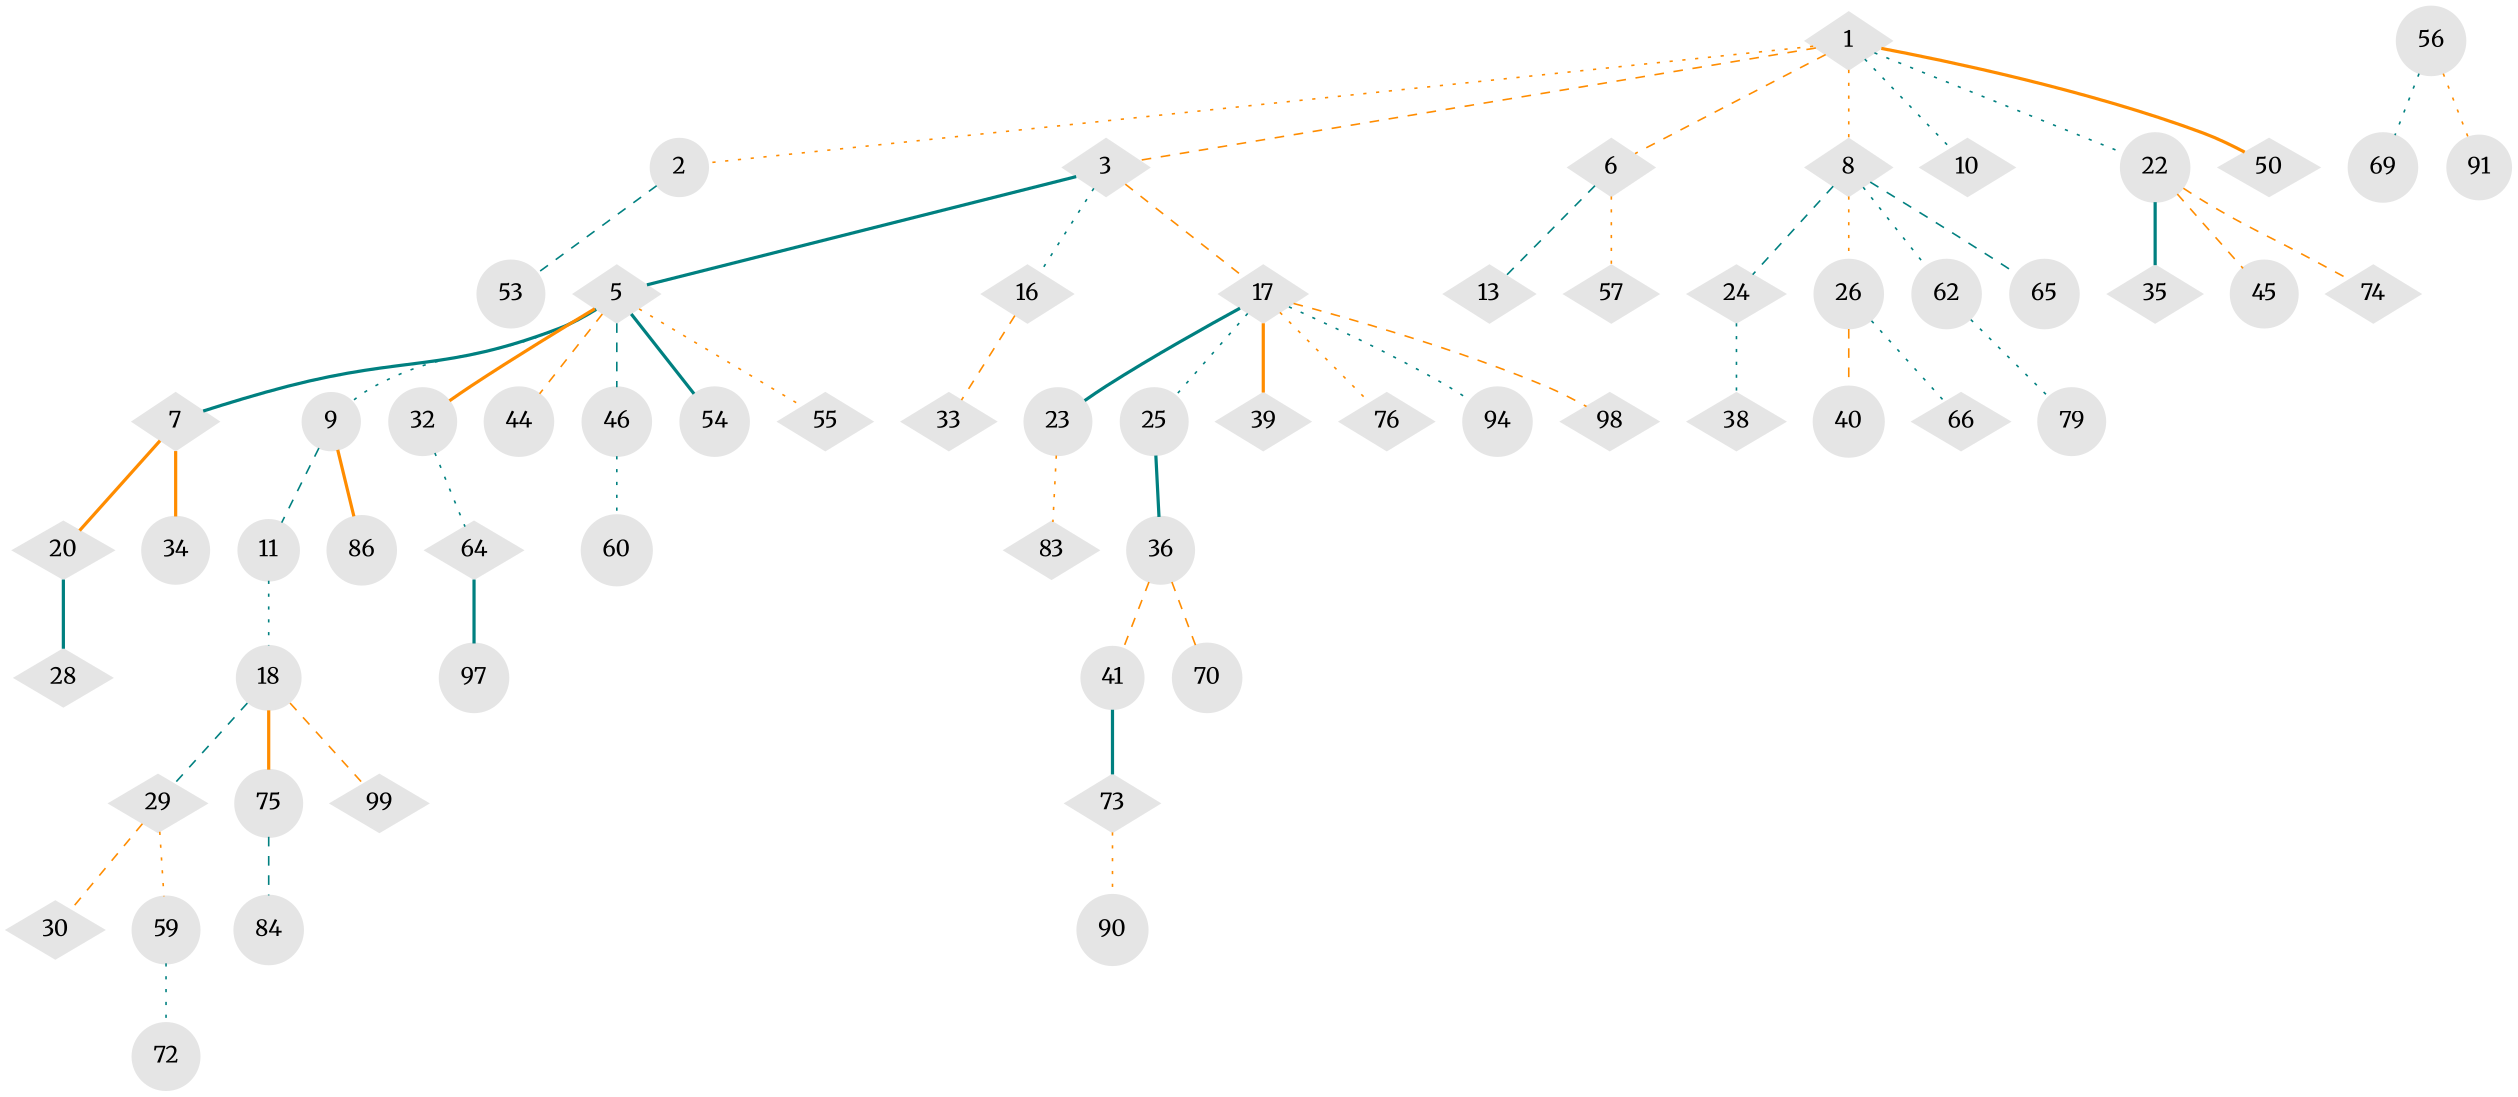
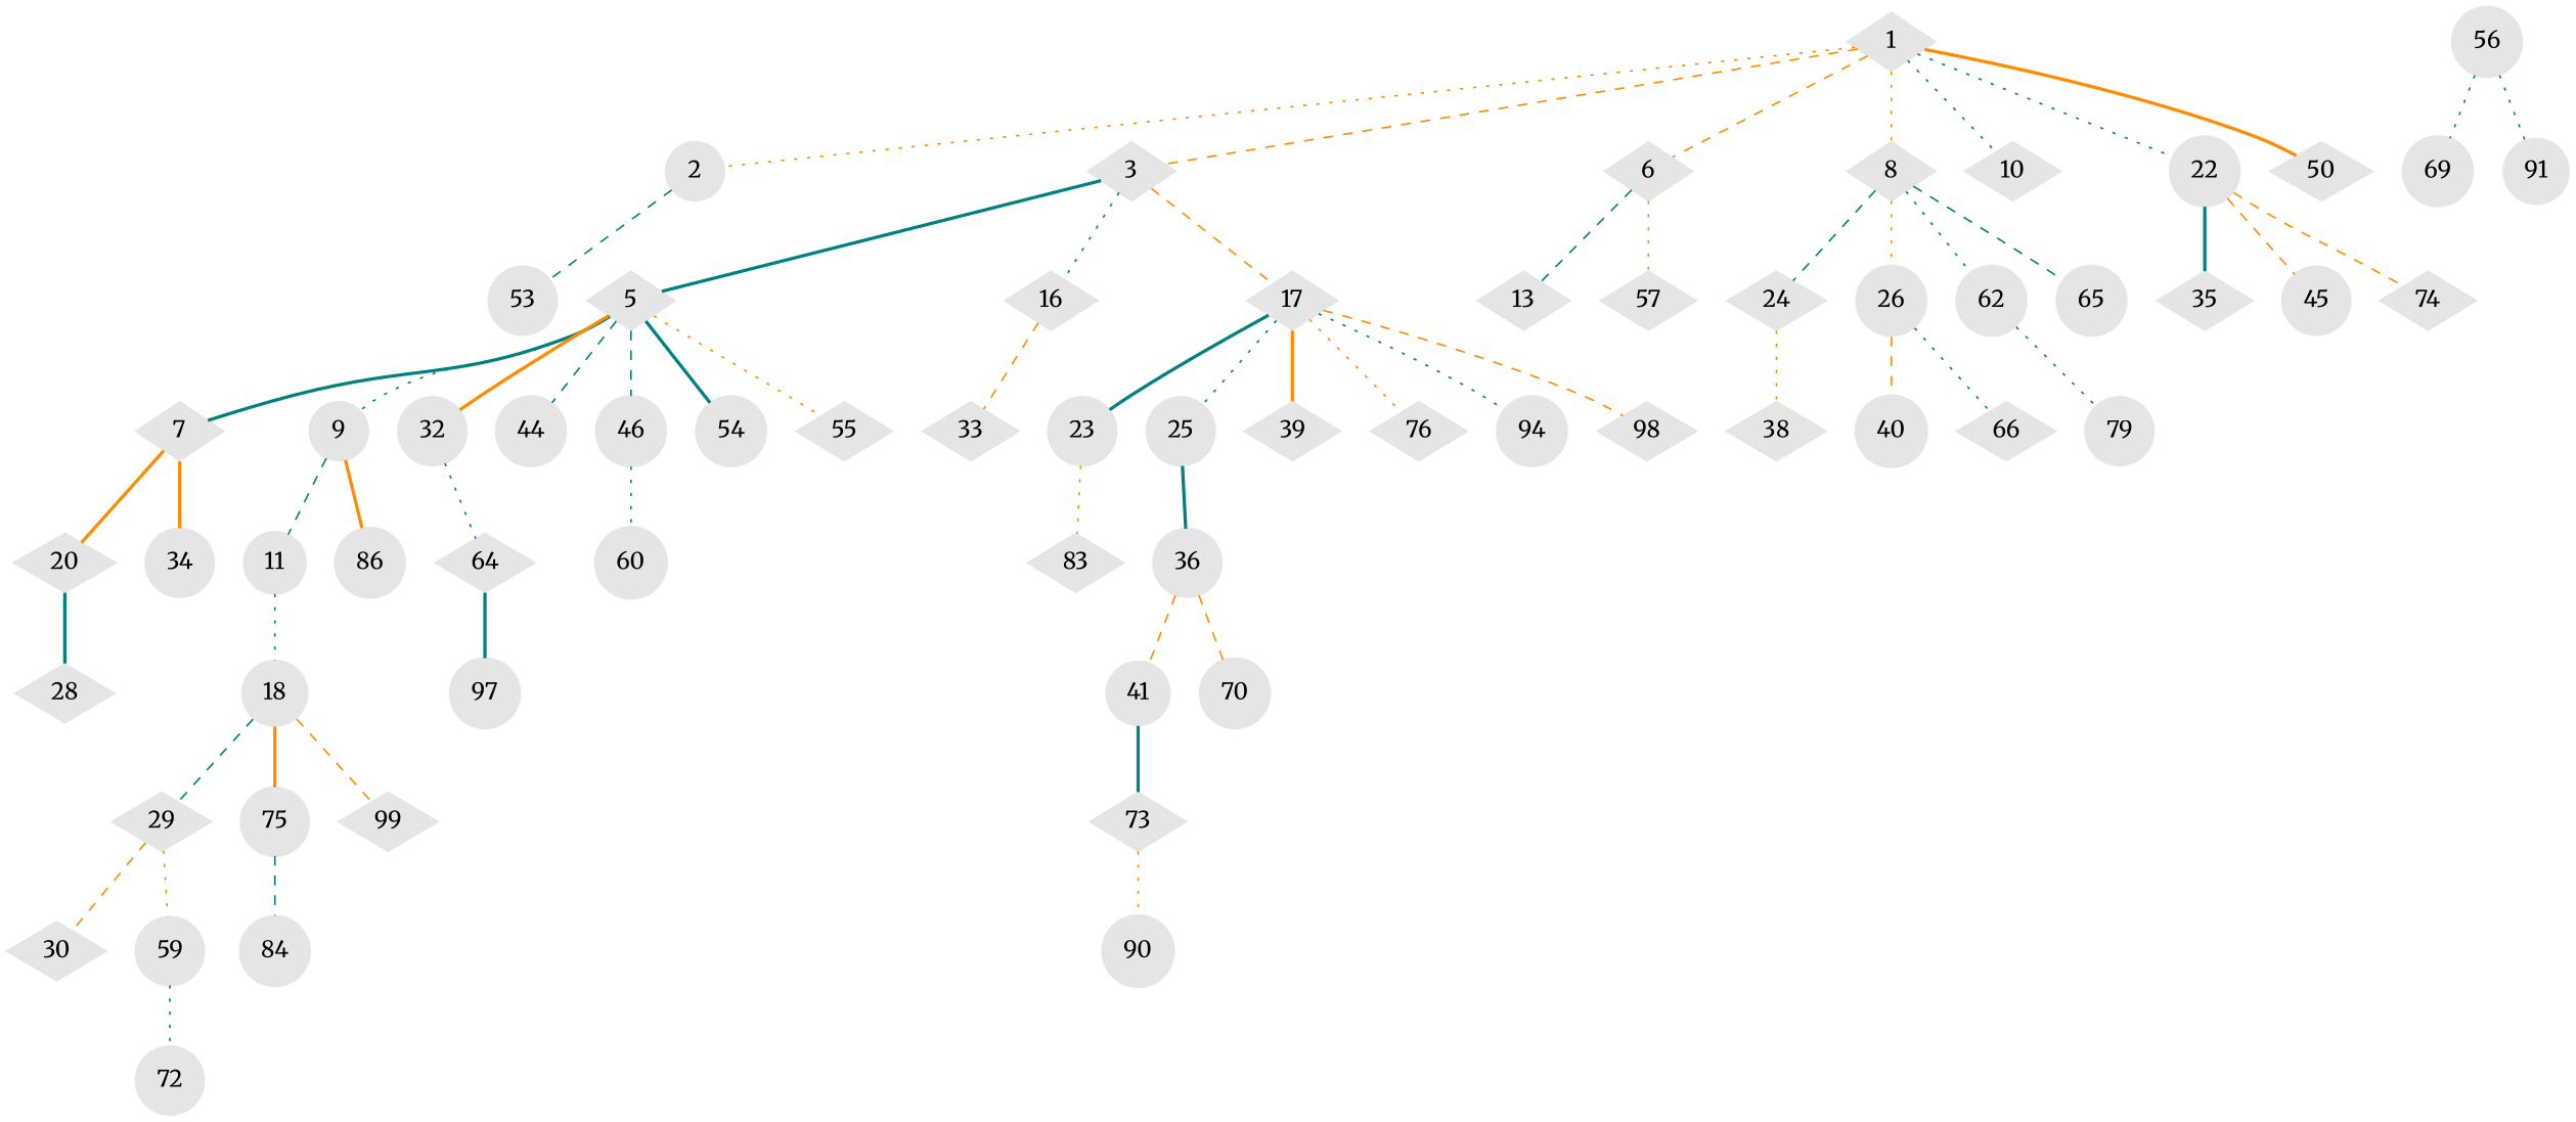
  graph {
    fontname=Merriweather
    node [color=gray90 fontname=Merriweather shape=circle style=filled]
    edge [color=teal fontname=Merriweather style=dotted]
    1 [shape=diamond super="+4"]
    2 [super="+88"]
    3 [shape=diamond super="+12"]
    6 [shape=diamond super="+52"]
    8 [shape=diamond super="+14"]
    10 [shape=diamond]
    22 [super="+43"]
    50 [shape=diamond]
    53
    5 [shape=diamond super="+15"]
    16 [shape=diamond super="+71"]
    17 [shape=diamond super="+21"]
    13 [shape=diamond super="+31"]
    57 [shape=diamond]
    24 [shape=diamond super="+95"]
    26 [super="+37"]
    62 [super="+85"]
    65
    35 [shape=diamond]
    45 [super="+96"]
    74 [shape=diamond super="+87"]
    7 [shape=diamond super="+19"]
    9 [super="+40"]
    32 [super="+61"]
    44 [super="+51"]
    n26 [label=46 super="+63"]
    54
    55 [shape=diamond super="+80"]
    33 [shape=diamond]
    23
    25
    39 [shape=diamond]
    76 [shape=diamond]
    94
    98 [shape=diamond]
    20 [shape=diamond]
    34
    11 [super="+92"]
    86
    64 [shape=diamond super="+67"]
    60
    28 [shape=diamond super="+68"]
    38 [shape=diamond super="+48"]
    n44 [label=40 super="+89"]
    66 [shape=diamond]
    79
    18 [super="+27"]
    29 [shape=diamond]
    75 [super="+77"]
    99 [shape=diamond]
    83 [shape=diamond super="+100"]
    36 [super="+82"]
    56
    69
    91
    30 [shape=diamond super="+46"]
    59 [super="+81"]
    84
    41 [super="+47"]
    70
    72
    97
    73 [shape=diamond super="+93"]
    90
    1 -- 2 [color=darkorange]
    1 -- 3 [color=darkorange style=dashed]
    1 -- 6 [color=darkorange style=dashed]
    1 -- 8 [color=darkorange]
    1 -- 10
    1 -- 22
    1 -- 50 [color=darkorange style=bold]
    2 -- 53 [style=dashed]
    3 -- 5 [style=bold]
    3 -- 16
    3 -- 17 [color=darkorange style=dashed]
    6 -- 13 [style=dashed]
    6 -- 57 [color=darkorange]
    8 -- 24 [style=dashed]
    8 -- 26 [color=darkorange]
    8 -- 62
    8 -- 65 [style=dashed]
    22 -- 35 [style=bold]
    22 -- 45 [color=darkorange style=dashed]
    22 -- 74 [color=darkorange style=dashed]
    5 -- 7 [style=bold]
    5 -- 9
    5 -- 32 [color=darkorange style=bold]
-   5 -- 44 [color=darkorange style=dashed]
+   5 -- 44 [style=dashed]
    5 -- n26 [style=dashed]
    5 -- 54 [style=bold]
    5 -- 55 [color=darkorange]
    16 -- 33 [color=darkorange style=dashed]
    17 -- 23 [style=bold]
    17 -- 25
    17 -- 39 [color=darkorange style=bold]
    17 -- 76 [color=darkorange]
    17 -- 94
    17 -- 98 [color=darkorange style=dashed]
-   24 -- 38
+   24 -- 38 [color=darkorange]
    26 -- n44 [color=darkorange style=dashed]
    26 -- 66
    62 -- 79
    7 -- 20 [color=darkorange style=bold]
    7 -- 34 [color=darkorange style=bold]
    9 -- 11 [style=dashed]
    9 -- 86 [color=darkorange style=bold]
    32 -- 64
    n26 -- 60
    23 -- 83 [color=darkorange]
    25 -- 36 [style=bold]
    20 -- 28 [style=bold]
    11 -- 18
    64 -- 97 [style=bold]
    18 -- 29 [style=dashed]
    18 -- 75 [color=darkorange style=bold]
    18 -- 99 [color=darkorange style=dashed]
    29 -- 30 [color=darkorange style=dashed]
    29 -- 59 [color=darkorange]
    75 -- 84 [style=dashed]
    36 -- 41 [color=darkorange style=dashed]
    36 -- 70 [color=darkorange style=dashed]
    56 -- 69
-   56 -- 91 [color=darkorange]
+   56 -- 91
    59 -- 72
    41 -- 73 [style=bold]
    73 -- 90 [color=darkorange]
  }
